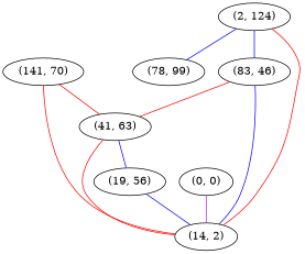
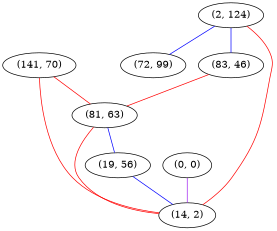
  graph {
    edge [color=red weight=1]
    "(141, 70)"
-   "(81, 63)" [label="(41, 63)"]
+   "(81, 63)"
    "(14, 2)"
    "(19, 56)"
    "(0, 0)"
    "(2, 124)"
-   "(78, 99)"
+   "(78, 99)" [label="(72, 99)"]
    "(83, 46)"
    "(141, 70)" -- "(81, 63)"
    "(141, 70)" -- "(14, 2)" [weight=3]
    "(81, 63)" -- "(14, 2)"
    "(81, 63)" -- "(19, 56)" [color=blue]
    "(19, 56)" -- "(14, 2)" [color=blue weight=3]
    "(0, 0)" -- "(14, 2)" [color=purple weight=4]
    "(2, 124)" -- "(14, 2)"
    "(2, 124)" -- "(78, 99)" [color=blue weight=3]
    "(2, 124)" -- "(83, 46)" [color=blue weight=3]
    "(83, 46)" -- "(81, 63)"
-   "(83, 46)" -- "(14, 2)" [color=blue weight=3]
  }
